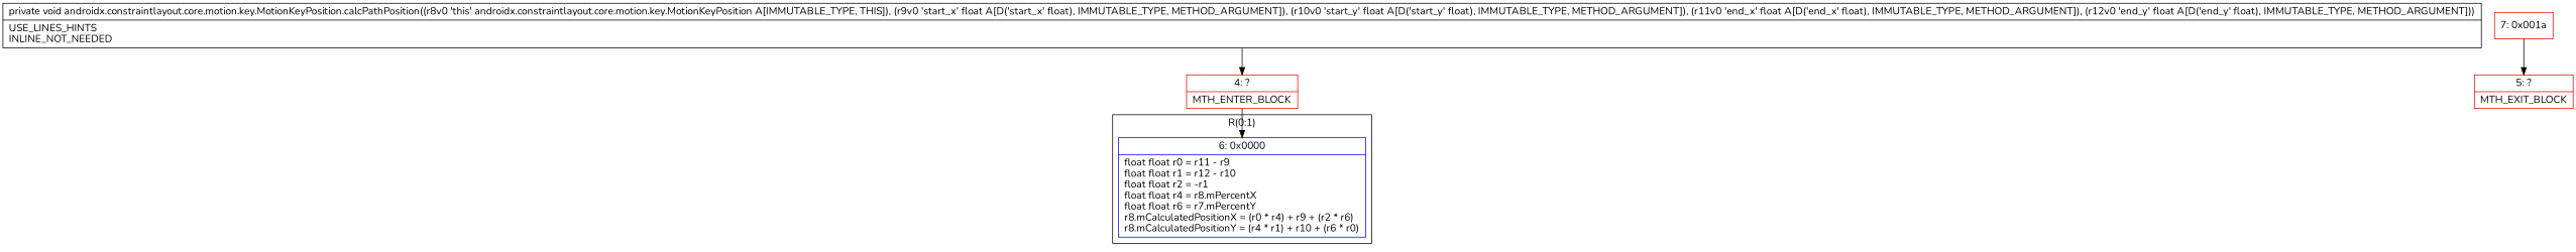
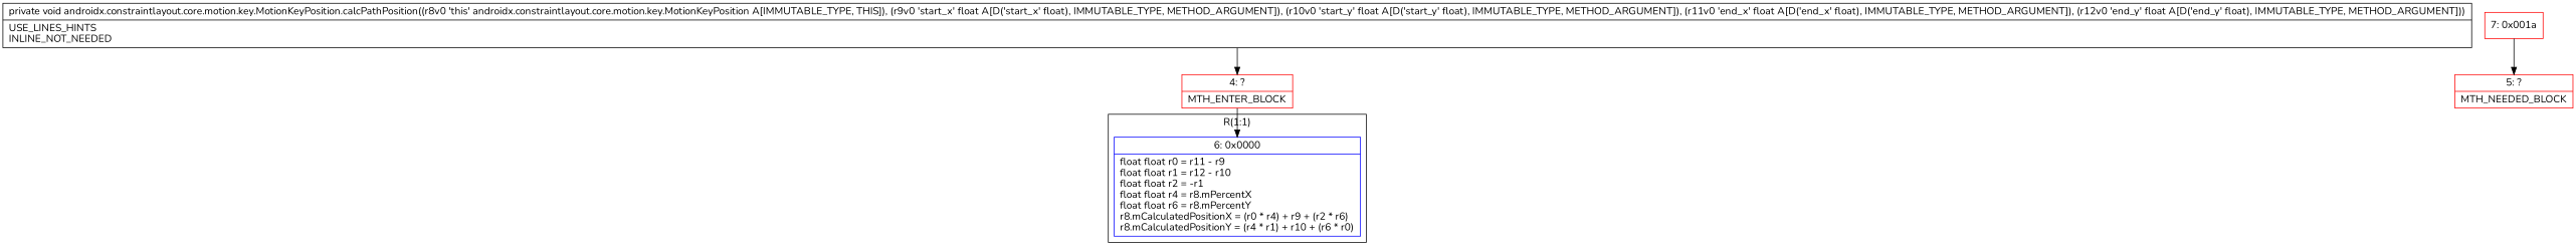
  digraph {
    fontname=Nunito
    node [color=red fontname=Nunito shape=record]
    edge [fontname=Nunito]
-   n1 [color=blue label="{6\:\ 0x0000|float float r0 = r11 \- r9\lfloat float r1 = r12 \- r10\lfloat float r2 = \-r1\lfloat float r4 = r8.mPercentX\lfloat float r6 = r7.mPercentY\lr8.mCalculatedPositionX = (r0 * r4) + r9 + (r2 * r6)\lr8.mCalculatedPositionY = (r4 * r1) + r10 + (r6 * r0)\l}"]
+   n1 [color=blue label="{6\:\ 0x0000|float float r0 = r11 \- r9\lfloat float r1 = r12 \- r10\lfloat float r2 = \-r1\lfloat float r4 = r8.mPercentX\lfloat float r6 = r8.mPercentY\lr8.mCalculatedPositionX = (r0 * r4) + r9 + (r2 * r6)\lr8.mCalculatedPositionY = (r4 * r1) + r10 + (r6 * r0)\l}"]
    n2 [label="{7\:\ 0x001a}"]
-   n3 [label="{5\:\ ?|MTH_EXIT_BLOCK\l}"]
+   n3 [label="{5\:\ ?|MTH_NEEDED_BLOCK\l}"]
    n4 [label="{4\:\ ?|MTH_ENTER_BLOCK\l}"]
    n5 [label="{private void androidx.constraintlayout.core.motion.key.MotionKeyPosition.calcPathPosition((r8v0 'this' androidx.constraintlayout.core.motion.key.MotionKeyPosition A[IMMUTABLE_TYPE, THIS]), (r9v0 'start_x' float A[D('start_x' float), IMMUTABLE_TYPE, METHOD_ARGUMENT]), (r10v0 'start_y' float A[D('start_y' float), IMMUTABLE_TYPE, METHOD_ARGUMENT]), (r11v0 'end_x' float A[D('end_x' float), IMMUTABLE_TYPE, METHOD_ARGUMENT]), (r12v0 'end_y' float A[D('end_y' float), IMMUTABLE_TYPE, METHOD_ARGUMENT]))  | USE_LINES_HINTS\lINLINE_NOT_NEEDED\l}" color=""]
    subgraph cluster_1 {
-     label="R(0:1)"
+     label="R(1:1)"
      n1
    }
    n2 -> n3
    n4 -> n1
    n5 -> n4
  }
